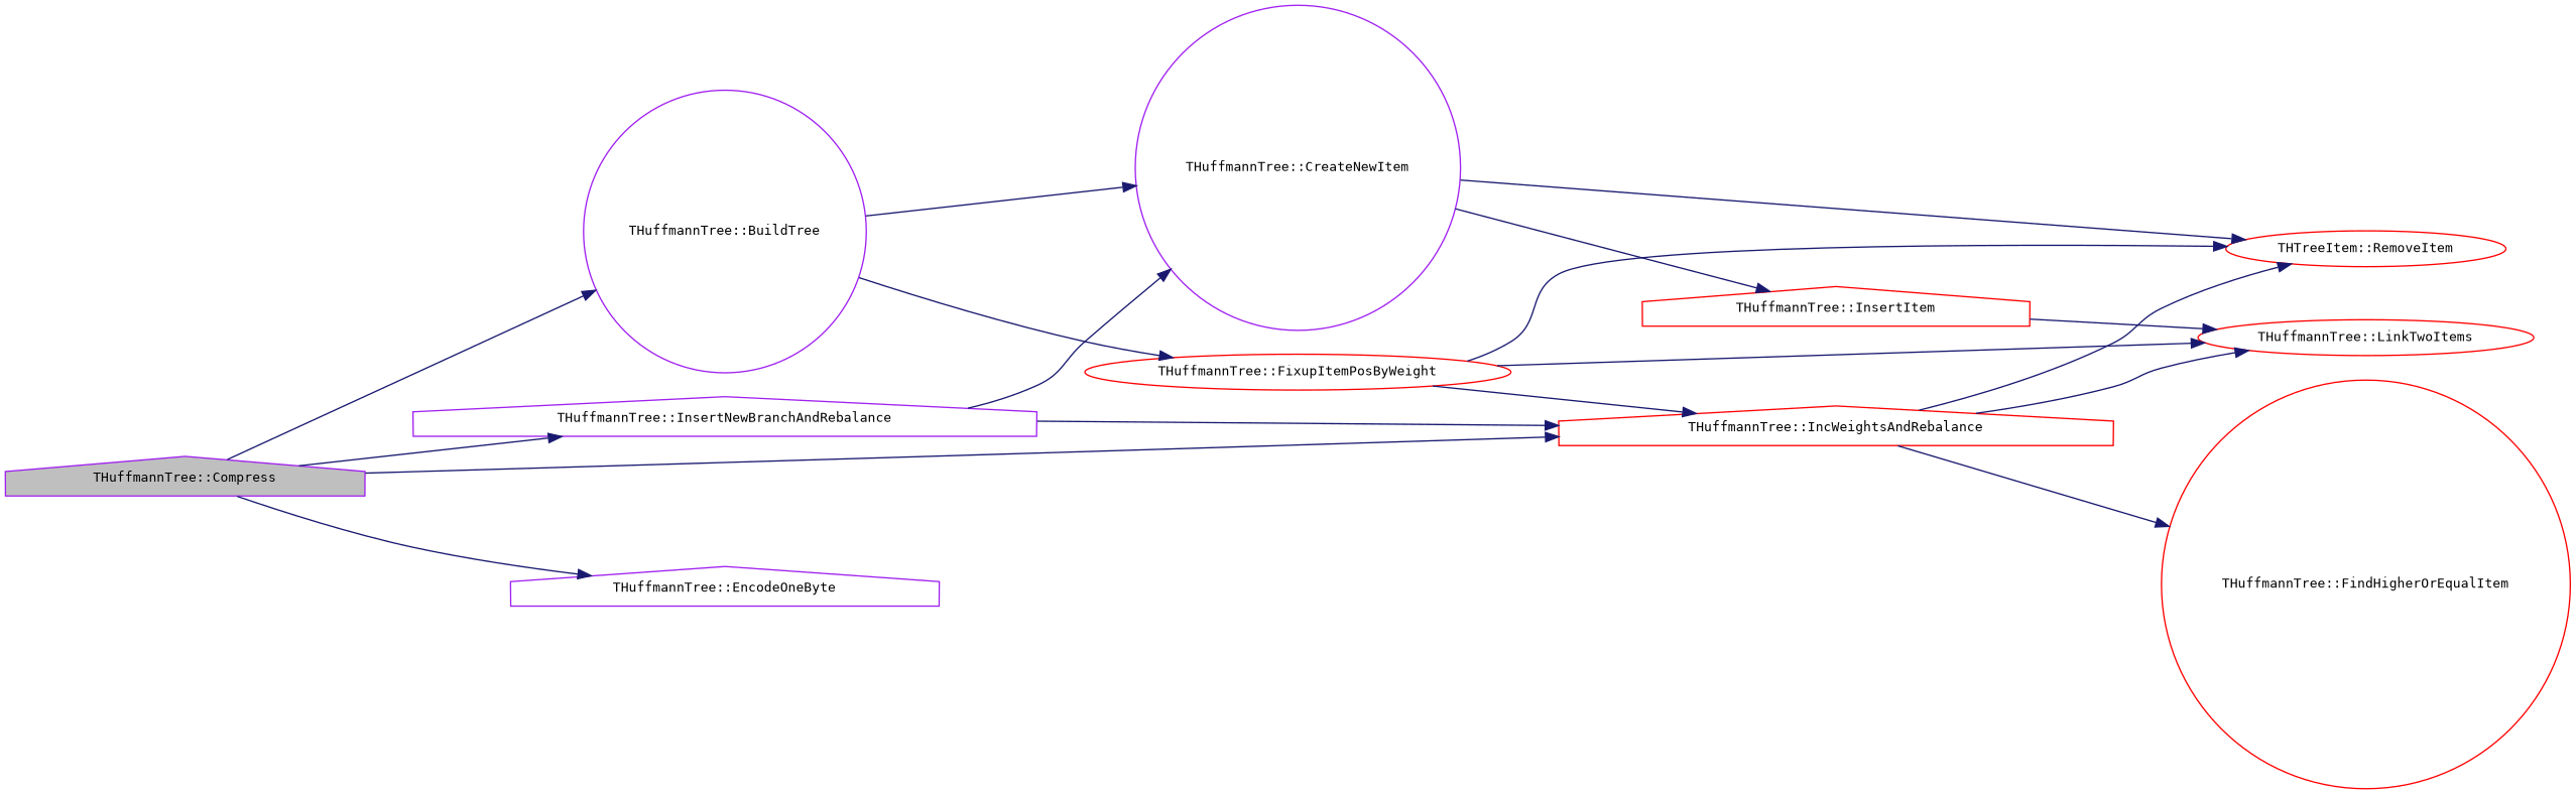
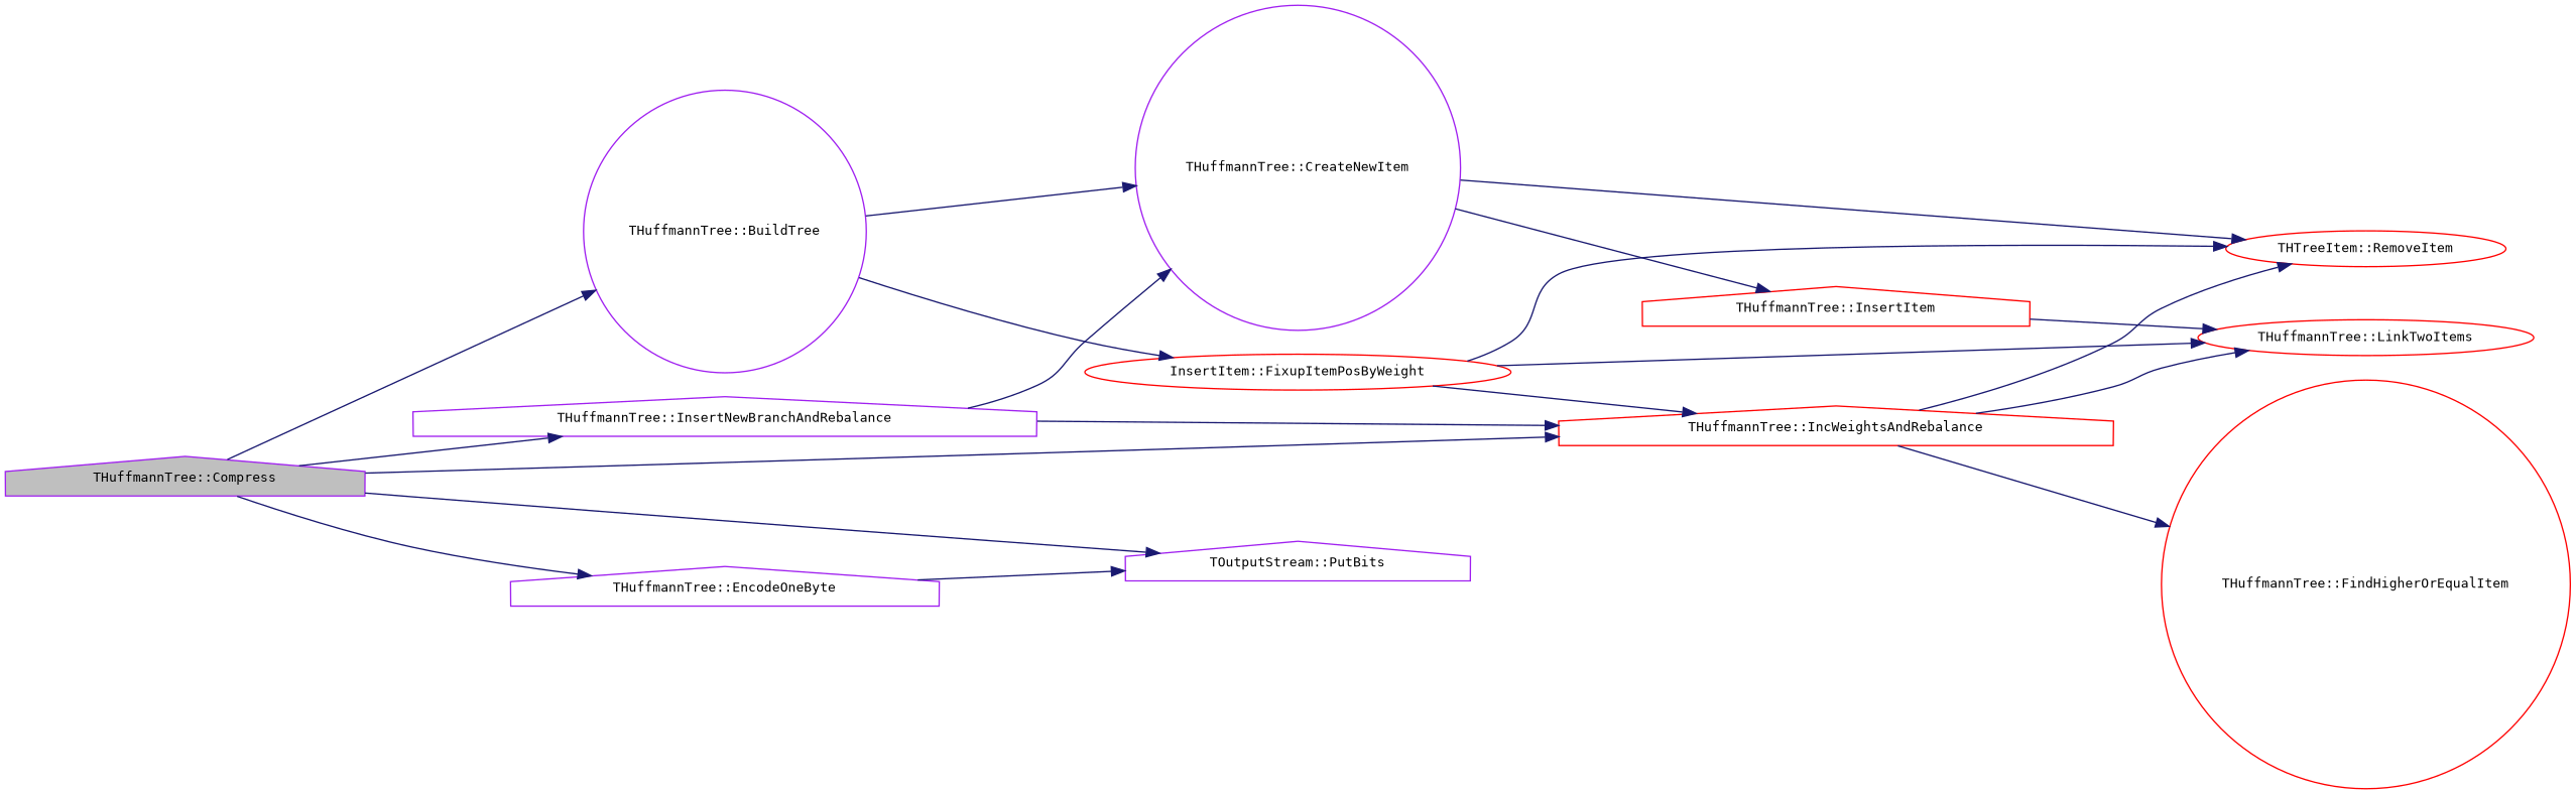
  digraph {
    fontname="DejaVu Sans Mono"
    rankdir=LR
    node [color=purple fillcolor=white fontname="DejaVu Sans Mono" fontsize=10 shape=house style=filled]
    edge [color=midnightblue fontname="DejaVu Sans Mono" fontsize=10 labelfontname=Helvetica labelfontsize=10 style=solid]
    n1 [fillcolor=grey75 fontcolor=black height=0.2 label="THuffmannTree::Compress" width=0.4]
    n2 [height=0.2 label="THuffmannTree::BuildTree" shape=circle width=0.4]
+   n3 [height=0.2 label="TOutputStream::PutBits" width=0.4]
    n4 [height=0.2 label="THuffmannTree::EncodeOneByte" width=0.4]
    n5 [height=0.2 label="THuffmannTree::InsertNewBranchAndRebalance" width=0.4]
    n6 [color=red height=0.2 label="THuffmannTree::IncWeightsAndRebalance" width=0.4]
    n7 [height=0.2 label="THuffmannTree::CreateNewItem" shape=circle width=0.4]
-   n8 [color=red height=0.2 label="THuffmannTree::FixupItemPosByWeight" shape=ellipse width=0.4]
+   n8 [color=red height=0.2 label="InsertItem::FixupItemPosByWeight" shape=ellipse width=0.4]
    n9 [color=red height=0.2 label="THTreeItem::RemoveItem" shape=ellipse width=0.4]
    n10 [color=red height=0.2 label="THuffmannTree::LinkTwoItems" shape=ellipse width=0.4]
    n11 [color=red height=0.2 label="THuffmannTree::FindHigherOrEqualItem" shape=circle width=0.4]
    n12 [color=red height=0.2 label="THuffmannTree::InsertItem" width=0.4]
    n1 -> n2
+   n1 -> n3
    n1 -> n4
    n1 -> n5
    n1 -> n6
    n2 -> n7
    n2 -> n8
+   n4 -> n3
    n5 -> n6
    n5 -> n7
    n6 -> n9
    n6 -> n10
    n6 -> n11
    n7 -> n9
    n7 -> n12
    n8 -> n6
    n8 -> n9
    n8 -> n10
    n12 -> n10
  }
